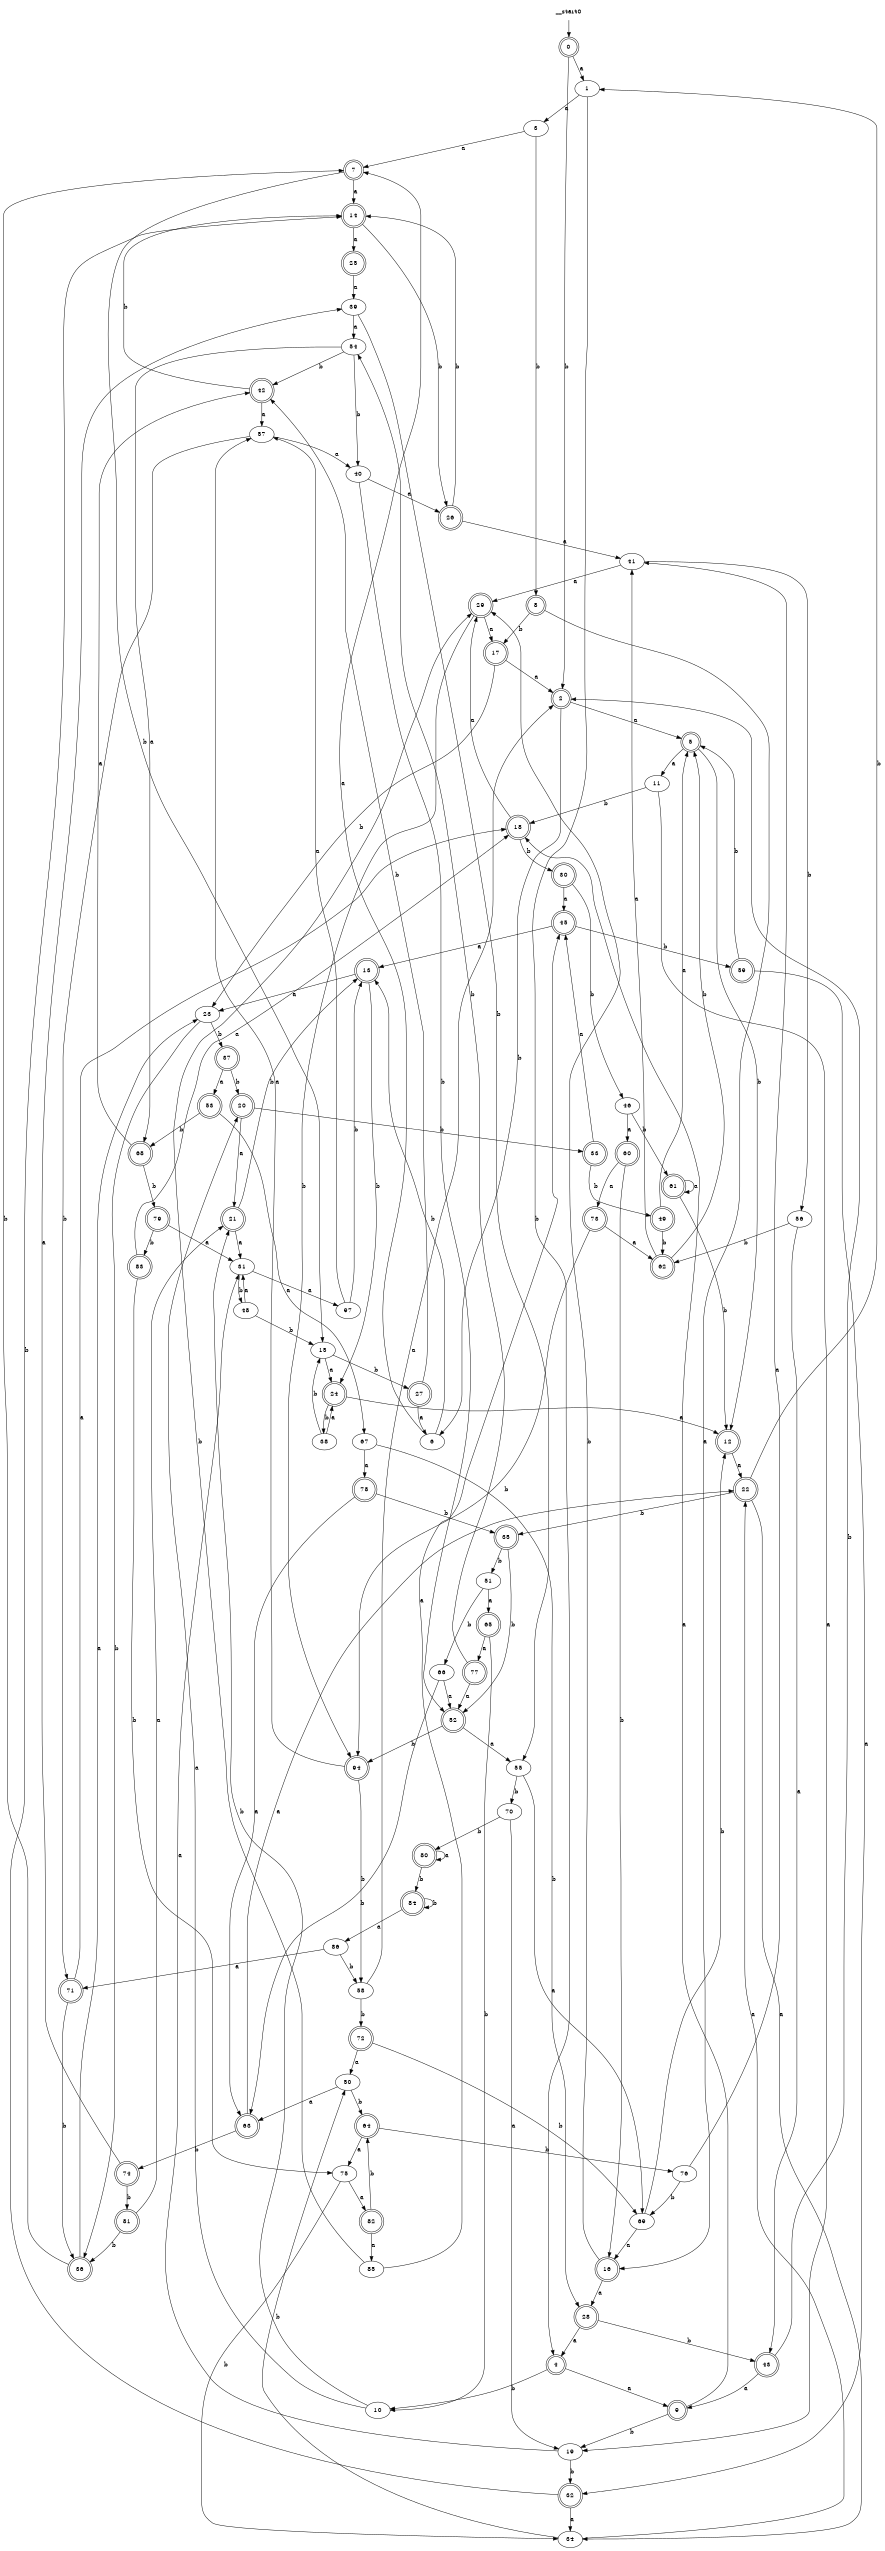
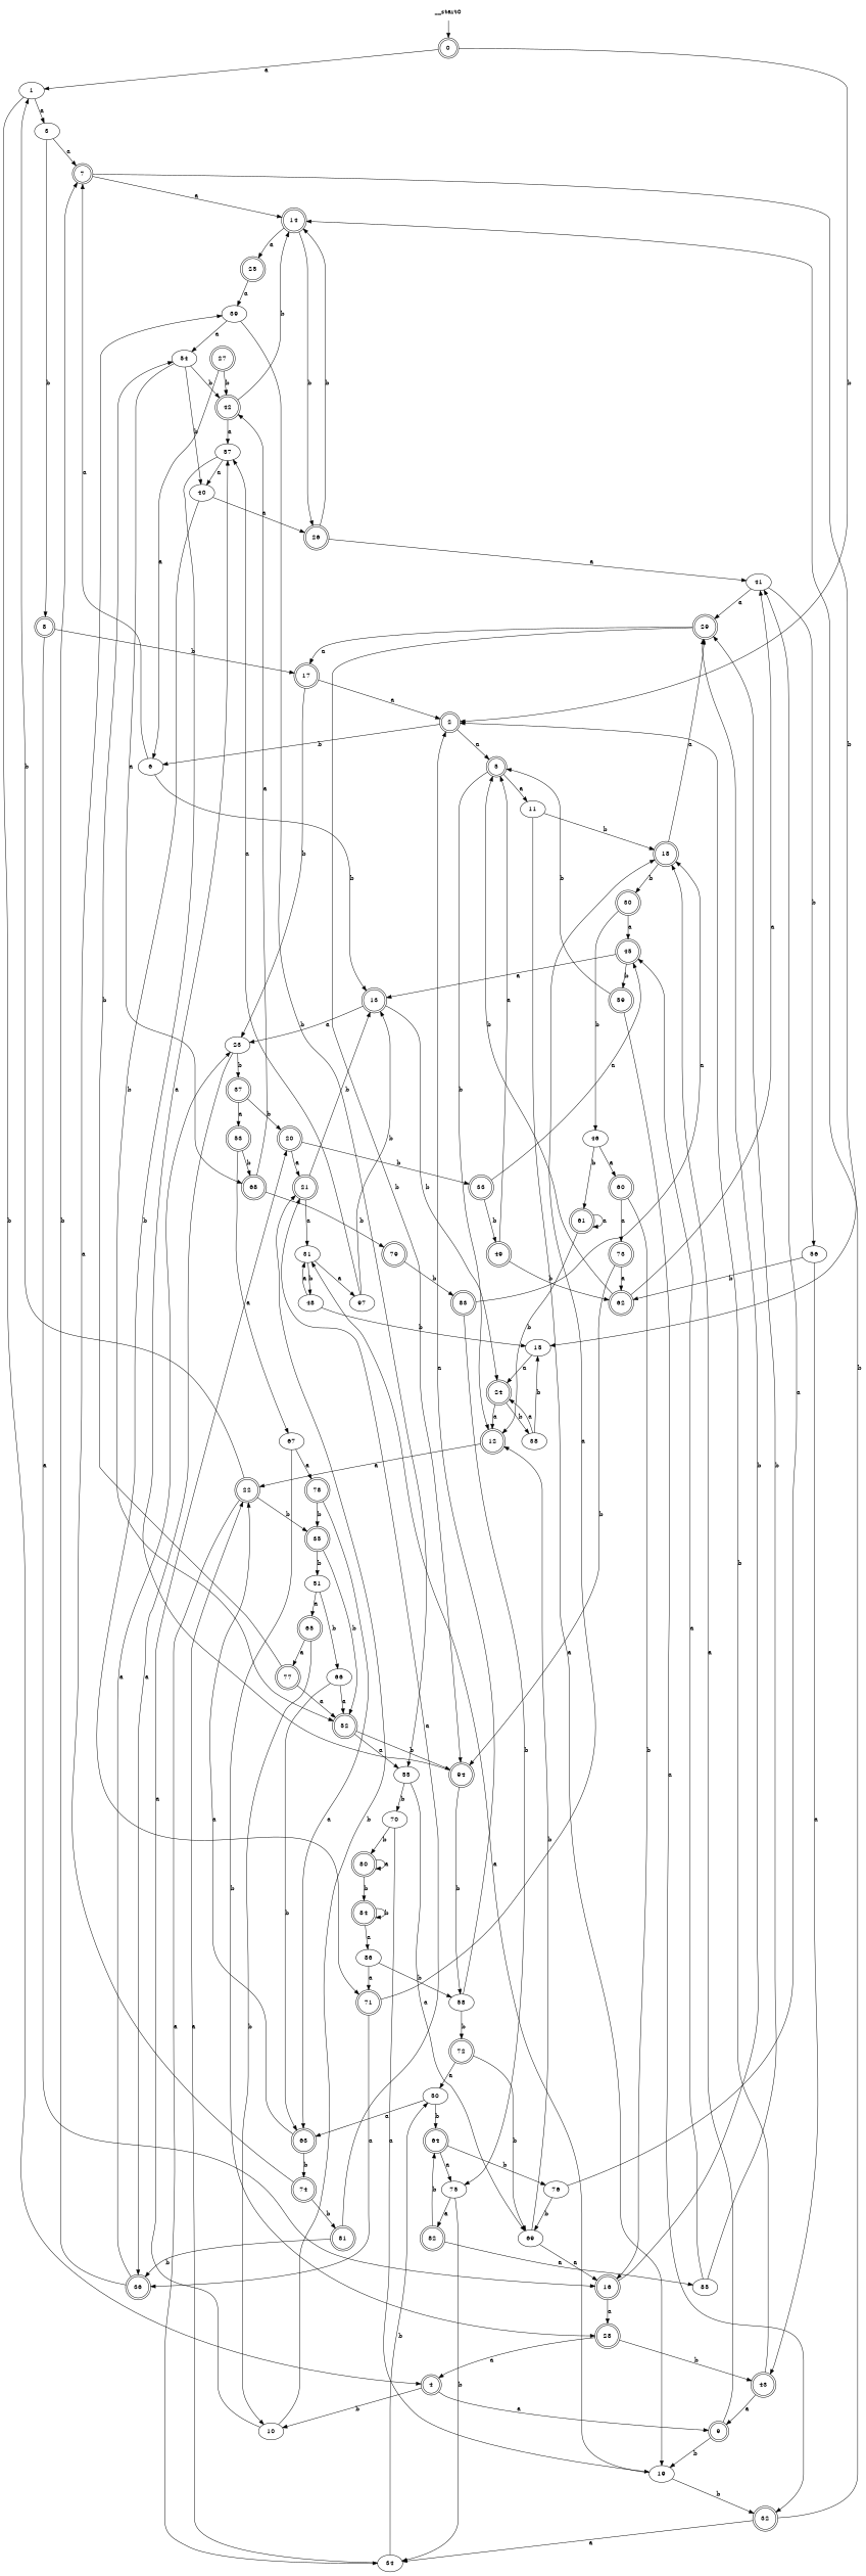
  digraph {
    node [shape=doublecircle]
    __start0 [shape=none]
    0
    1 [shape=""]
    2
    3 [shape=""]
    4
    5
    6 [shape=""]
    7
    8
    9
    10 [shape=""]
    11 [shape=""]
    12
    13
    14
    15 [shape=""]
    16
    17
    18
    19 [shape=""]
    20
    21
    22
    23 [shape=""]
    24
    25
    26
    27
    28
    29
    30
    31 [shape=""]
    32
    33
    34 [shape=""]
    35
    36
    37
    38 [shape=""]
    39 [shape=""]
    41 [shape=""]
    42
    43
    n45 [label=94]
    45
    46 [shape=""]
    n48 [label=97 shape=""]
    48 [shape=""]
    49
    50 [shape=""]
    51 [shape=""]
    52
    53
    54 [shape=""]
    55 [shape=""]
    40 [shape=""]
    56 [shape=""]
    57 [shape=""]
    58 [shape=""]
    59
    60
    61
    62
    63
    64
    65
    66 [shape=""]
    67 [shape=""]
    68
    69 [shape=""]
    70 [shape=""]
    71
    72
    73
    74
    75 [shape=""]
    76 [shape=""]
    77
    78
    79
    80
    81
    82
    83
    84
    85 [shape=""]
    86 [shape=""]
    __start0 -> 0
    0 -> 1 [label=a]
    0 -> 2 [label=b]
    1 -> 3 [label=a]
    1 -> 4 [label=b]
    2 -> 5 [label=a]
    2 -> 6 [label=b]
    3 -> 7 [label=a]
    3 -> 8 [label=b]
    4 -> 9 [label=a]
    4 -> 10 [label=b]
    5 -> 11 [label=a]
    5 -> 12 [label=b]
    6 -> 7 [label=a]
    6 -> 13 [label=b]
    7 -> 14 [label=a]
    7 -> 15 [label=b]
    8 -> 16 [label=a]
    8 -> 17 [label=b]
    9 -> 18 [label=a]
    9 -> 19 [label=b]
    10 -> 20 [label=a]
    10 -> 21 [label=b]
    11 -> 18 [label=b]
    11 -> 19 [label=a]
    12 -> 22 [label=a]
    13 -> 23 [label=a]
    13 -> 24 [label=b]
    14 -> 25 [label=a]
    14 -> 26 [label=b]
    15 -> 24 [label=a]
-   15 -> 27 [label=b]
    16 -> 28 [label=a]
    16 -> 29 [label=b]
    17 -> 2 [label=a]
    17 -> 23 [label=b]
    18 -> 29 [label=a]
    18 -> 30 [label=b]
    19 -> 31 [label=a]
    19 -> 32 [label=b]
    20 -> 21 [label=a]
    20 -> 33 [label=b]
    21 -> 13 [label=b]
    21 -> 31 [label=a]
    22 -> 1 [label=b]
    22 -> 34 [label=a]
    22 -> 35 [label=b]
-   23 -> 36 [label=b]
+   23 -> 36 [label=a]
    23 -> 37 [label=b]
    24 -> 12 [label=a]
    24 -> 38 [label=b]
    25 -> 39 [label=a]
    26 -> 14 [label=b]
    26 -> 41 [label=a]
    27 -> 6 [label=a]
    27 -> 42 [label=b]
    28 -> 4 [label=a]
    28 -> 43 [label=b]
    29 -> 17 [label=a]
    29 -> n45 [label=b]
    30 -> 45 [label=a]
    30 -> 46 [label=b]
    31 -> n48 [label=a]
    31 -> 48 [label=b]
    32 -> 14 [label=b]
    32 -> 34 [label=a]
    33 -> 45 [label=a]
    33 -> 49 [label=b]
    34 -> 22 [label=a]
    34 -> 50 [label=b]
    35 -> 51 [label=b]
    35 -> 52 [label=b]
    36 -> 7 [label=b]
    36 -> 23 [label=a]
    37 -> 20 [label=b]
    37 -> 53 [label=a]
    38 -> 15 [label=b]
    38 -> 24 [label=a]
    39 -> 54 [label=a]
    39 -> 55 [label=b]
    41 -> 29 [label=a]
    41 -> 56 [label=b]
    42 -> 14 [label=b]
    42 -> 57 [label=a]
    43 -> 2 [label=b]
    43 -> 9 [label=a]
    n45 -> 57 [label=a]
    n45 -> 58 [label=b]
    45 -> 13 [label=a]
    45 -> 59 [label=b]
    46 -> 60 [label=a]
    46 -> 61 [label=b]
    n48 -> 13 [label=b]
    n48 -> 57 [label=a]
    48 -> 15 [label=b]
    48 -> 31 [label=a]
    49 -> 5 [label=a]
    49 -> 62 [label=b]
    50 -> 63 [label=a]
    50 -> 64 [label=b]
    51 -> 65 [label=a]
    51 -> 66 [label=b]
    52 -> n45 [label=b]
    52 -> 55 [label=a]
    53 -> 67 [label=a]
    53 -> 68 [label=b]
    54 -> 42 [label=b]
    54 -> 40 [label=b]
    54 -> 68 [label=a]
    55 -> 69 [label=a]
    55 -> 70 [label=b]
    40 -> 26 [label=a]
    40 -> 52 [label=b]
    56 -> 43 [label=a]
    56 -> 62 [label=b]
    57 -> 40 [label=a]
    57 -> 71 [label=b]
    58 -> 2 [label=a]
    58 -> 72 [label=b]
    59 -> 5 [label=b]
    59 -> 32 [label=a]
    60 -> 16 [label=b]
    60 -> 73 [label=a]
    61 -> 12 [label=b]
    61 -> 61 [label=a]
    62 -> 5 [label=b]
    62 -> 41 [label=a]
    63 -> 22 [label=a]
    63 -> 74 [label=b]
    64 -> 75 [label=a]
    64 -> 76 [label=b]
    65 -> 10 [label=b]
    65 -> 77 [label=a]
    66 -> 52 [label=a]
    66 -> 63 [label=b]
    67 -> 28 [label=b]
    67 -> 78 [label=a]
    68 -> 42 [label=a]
    68 -> 79 [label=b]
    69 -> 12 [label=b]
    69 -> 16 [label=a]
    70 -> 19 [label=a]
    70 -> 80 [label=b]
    71 -> 18 [label=a]
-   71 -> 36 [label=b]
+   71 -> 36 [label=a]
    72 -> 50 [label=a]
    72 -> 69 [label=b]
    73 -> n45 [label=b]
    73 -> 62 [label=a]
    74 -> 39 [label=a]
    74 -> 81 [label=b]
    75 -> 34 [label=b]
    75 -> 82 [label=a]
    76 -> 41 [label=a]
    76 -> 69 [label=b]
    77 -> 52 [label=a]
    77 -> 54 [label=b]
    78 -> 35 [label=b]
    78 -> 63 [label=a]
-   79 -> 31 [label=a]
    79 -> 83 [label=b]
    80 -> 80 [label=a]
    80 -> 84 [label=b]
    81 -> 21 [label=a]
    81 -> 36 [label=b]
    82 -> 64 [label=b]
    82 -> 85 [label=a]
    83 -> 18 [label=a]
    83 -> 75 [label=b]
    84 -> 84 [label=b]
    84 -> 86 [label=a]
    85 -> 29 [label=b]
    85 -> 45 [label=a]
    86 -> 58 [label=b]
    86 -> 71 [label=a]
  }
